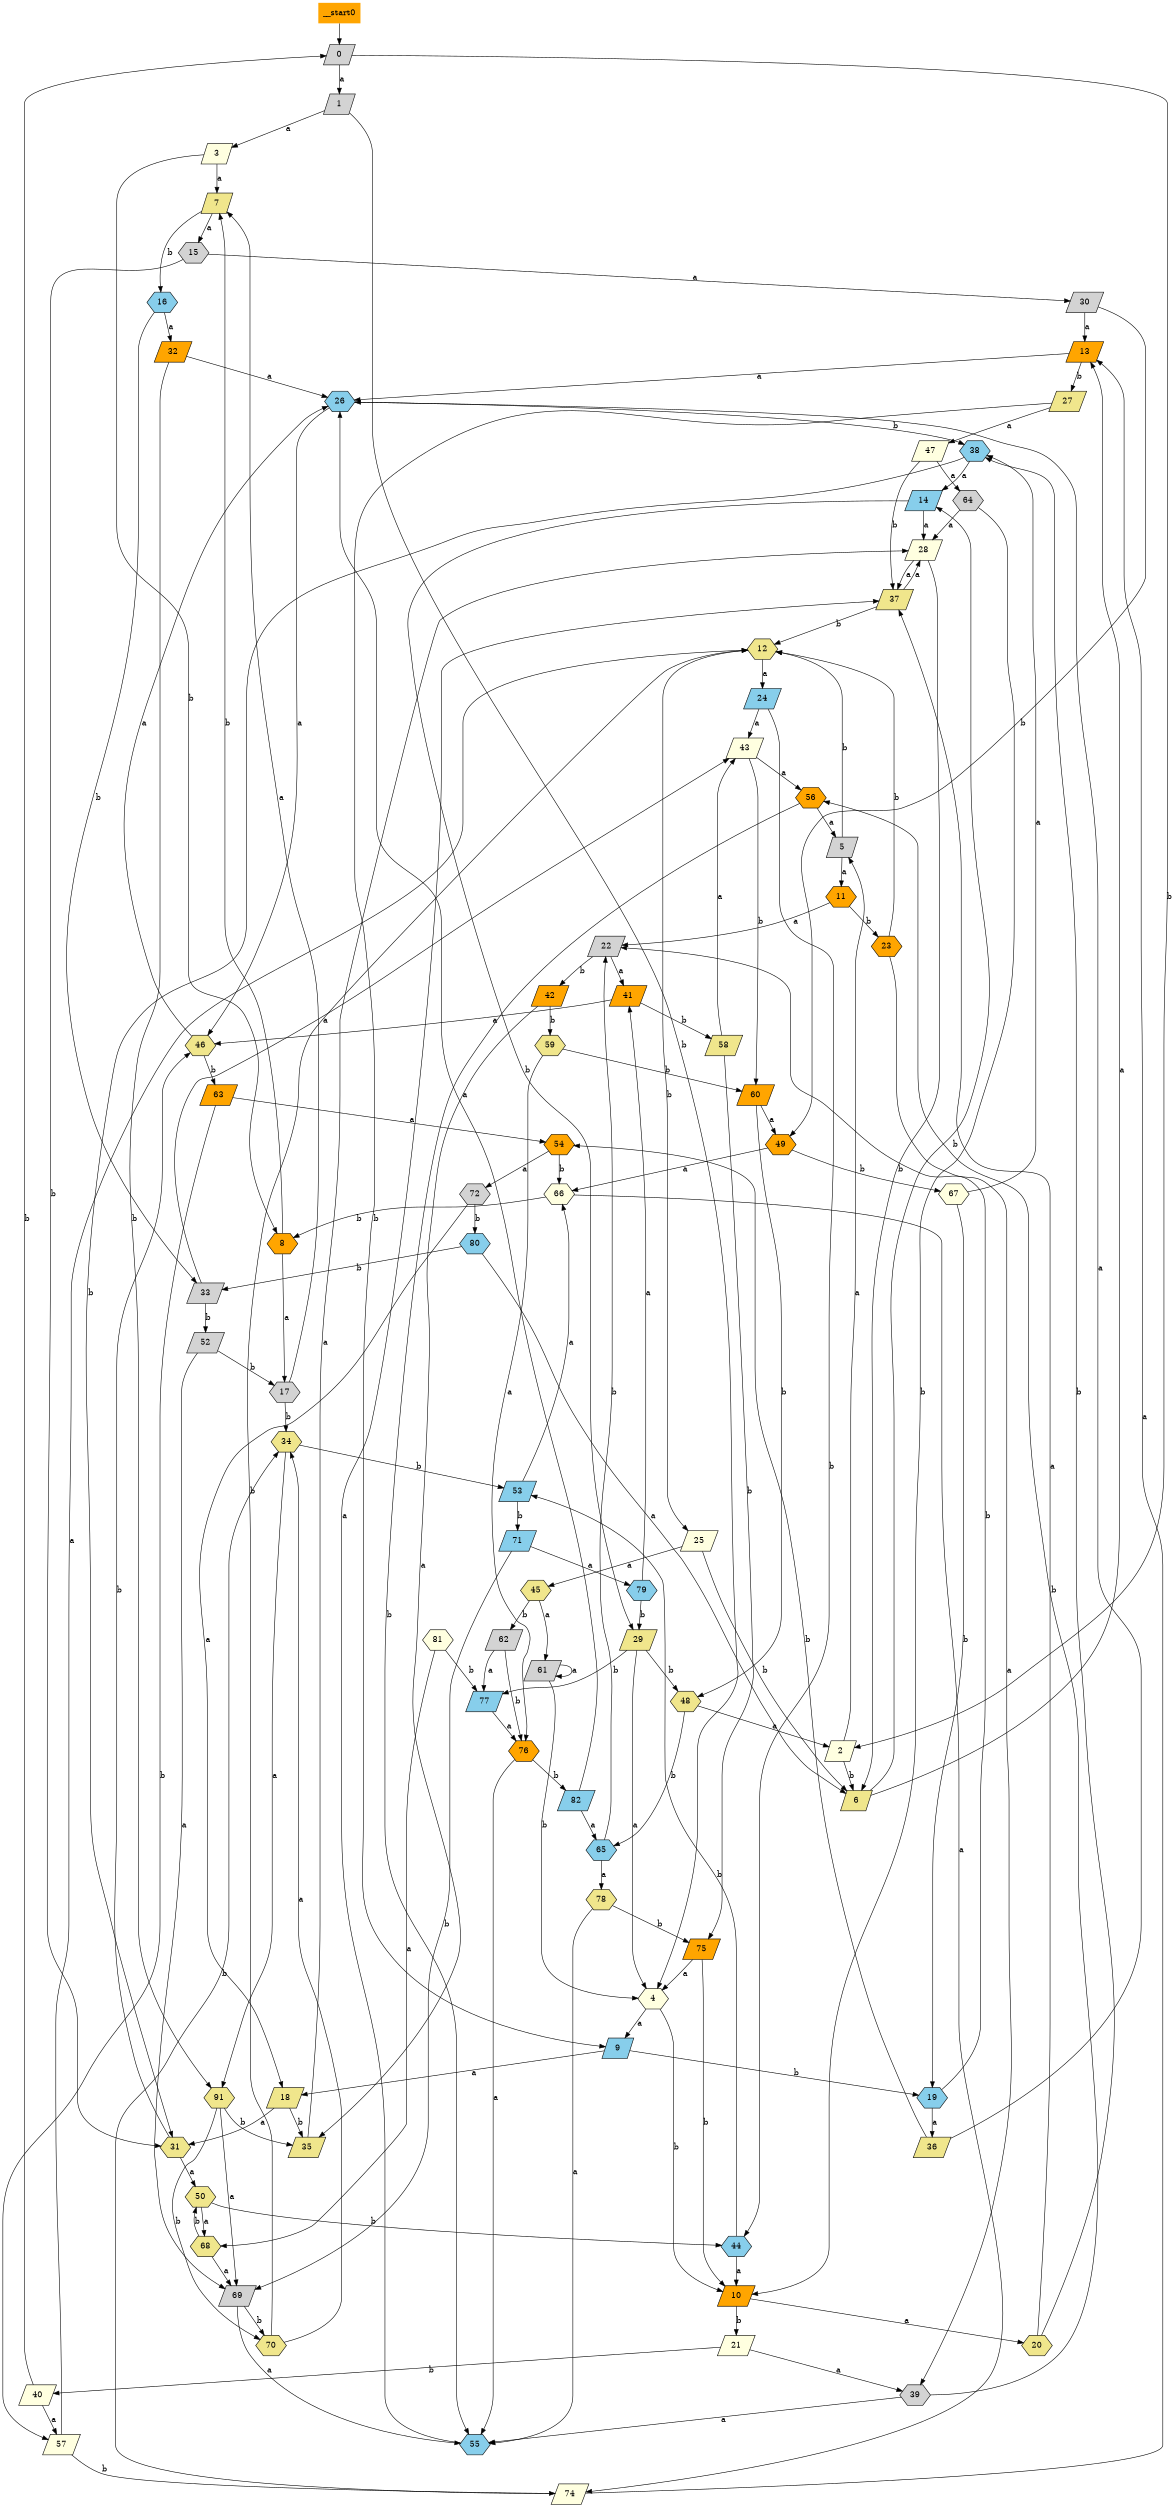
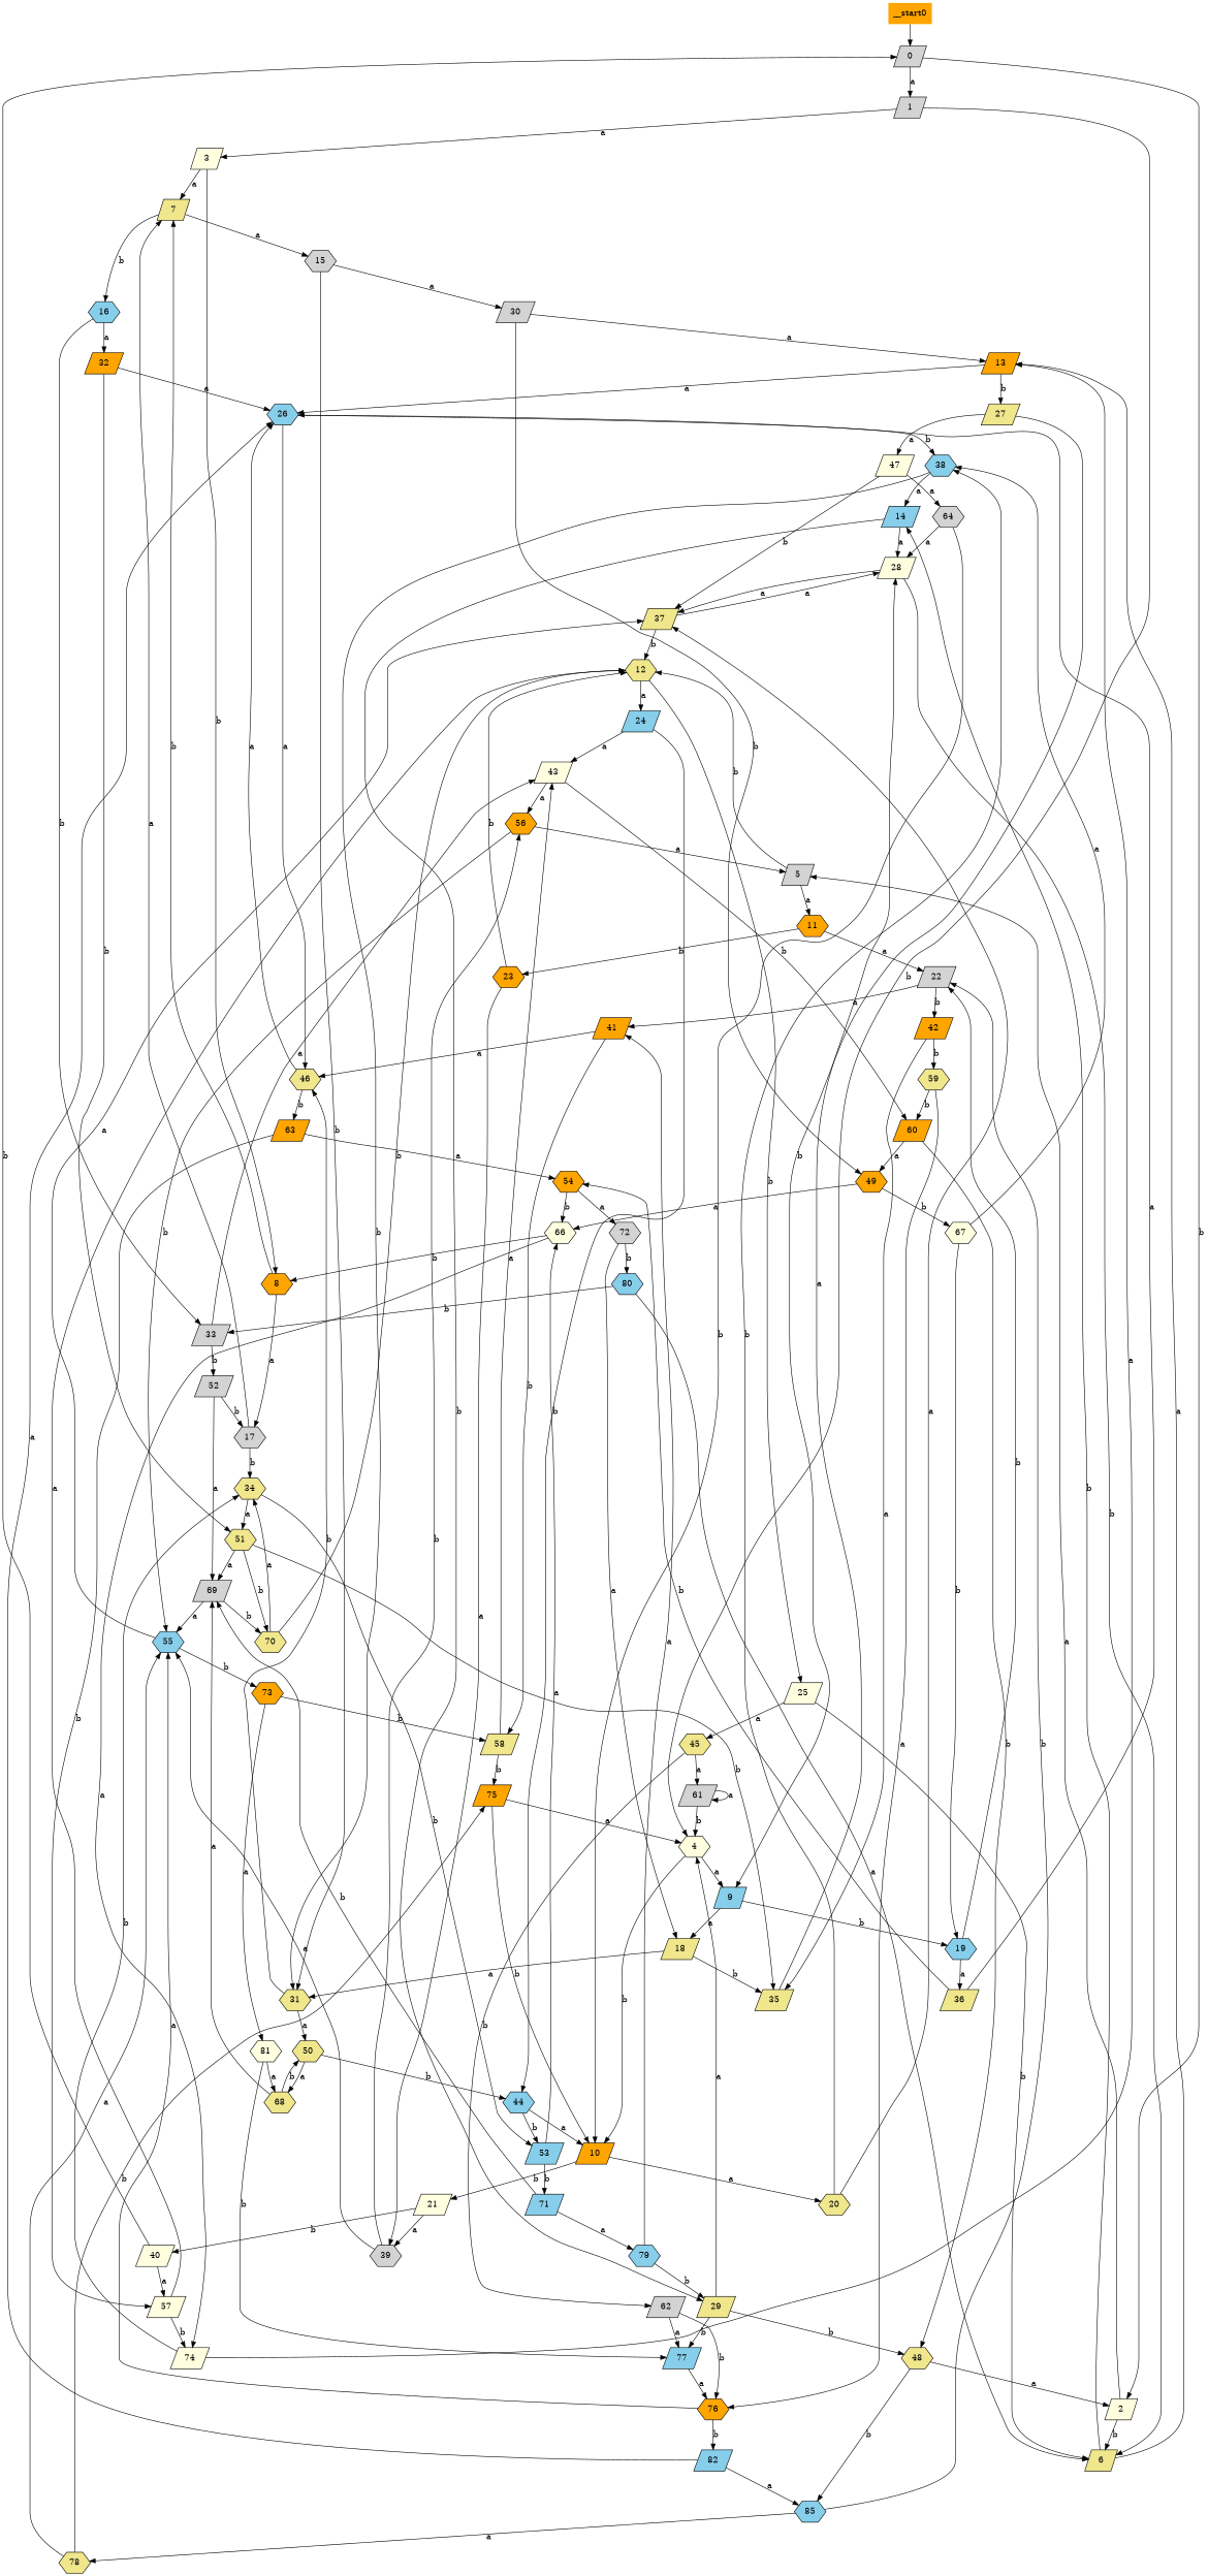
  digraph {
    node [fillcolor=khaki shape=parallelogram style=filled]
    __start0 [fillcolor=orange shape=none]
    0 [fillcolor=lightgrey]
    1 [fillcolor=lightgrey]
    2 [fillcolor=lightyellow]
    3 [fillcolor=lightyellow]
    4 [fillcolor=lightyellow shape=hexagon]
    5 [fillcolor=lightgrey]
    6
    7
    8 [fillcolor=orange shape=hexagon]
    9 [fillcolor=skyblue]
    10 [fillcolor=orange]
    11 [fillcolor=orange shape=hexagon]
    12 [shape=hexagon]
    13 [fillcolor=orange]
    14 [fillcolor=skyblue]
    15 [fillcolor=lightgrey shape=hexagon]
    16 [fillcolor=skyblue shape=hexagon]
    17 [fillcolor=lightgrey shape=hexagon]
    18
    19 [fillcolor=skyblue shape=hexagon]
    20 [shape=hexagon]
    21 [fillcolor=lightyellow]
    22 [fillcolor=lightgrey]
    23 [fillcolor=orange shape=hexagon]
    24 [fillcolor=skyblue]
    25 [fillcolor=lightyellow]
    26 [fillcolor=skyblue shape=hexagon]
    27
    28 [fillcolor=lightyellow]
    29
    30 [fillcolor=lightgrey]
    31 [shape=hexagon]
    32 [fillcolor=orange]
    33 [fillcolor=lightgrey]
    34 [shape=hexagon]
    35
    36
    37
    38 [fillcolor=skyblue shape=hexagon]
    39 [fillcolor=lightgrey shape=hexagon]
    40 [fillcolor=lightyellow]
    41 [fillcolor=orange]
    42 [fillcolor=orange]
    43 [fillcolor=lightyellow]
    44 [fillcolor=skyblue shape=hexagon]
    45 [shape=hexagon]
    46 [shape=hexagon]
    47 [fillcolor=lightyellow]
    48 [shape=hexagon]
    77 [fillcolor=skyblue]
    49 [fillcolor=orange shape=hexagon]
    50 [shape=hexagon]
-   51 [shape=hexagon label=91]
+   51 [shape=hexagon]
    52 [fillcolor=lightgrey]
    53 [fillcolor=skyblue]
    54 [fillcolor=orange shape=hexagon]
    55 [fillcolor=skyblue shape=hexagon]
    56 [fillcolor=orange shape=hexagon]
    57 [fillcolor=lightyellow]
    58
    59 [shape=hexagon]
    60 [fillcolor=orange]
    61 [fillcolor=lightgrey]
    62 [fillcolor=lightgrey]
    63 [fillcolor=orange]
    64 [fillcolor=lightgrey shape=hexagon]
-   65 [fillcolor=skyblue shape=hexagon]
+   65 [fillcolor=skyblue shape=hexagon label=85]
    66 [fillcolor=lightyellow shape=hexagon]
    67 [fillcolor=lightyellow shape=hexagon]
    68 [shape=hexagon]
    69 [fillcolor=lightgrey]
    70 [shape=hexagon]
    71 [fillcolor=skyblue]
    72 [fillcolor=lightgrey shape=hexagon]
+   73 [fillcolor=orange shape=hexagon]
    74 [fillcolor=lightyellow]
    75 [fillcolor=orange]
    76 [fillcolor=orange shape=hexagon]
    78 [shape=hexagon]
    79 [fillcolor=skyblue shape=hexagon]
    80 [fillcolor=skyblue shape=hexagon]
    81 [fillcolor=lightyellow shape=hexagon]
    82 [fillcolor=skyblue]
    __start0 -> 0
    0 -> 1 [label=a]
    0 -> 2 [label=b]
    1 -> 3 [label=a]
    1 -> 4 [label=b]
    2 -> 5 [label=a]
    2 -> 6 [label=b]
    3 -> 7 [label=a]
    3 -> 8 [label=b]
    4 -> 9 [label=a]
    4 -> 10 [label=b]
    5 -> 11 [label=a]
    5 -> 12 [label=b]
    6 -> 13 [label=a]
    6 -> 14 [label=b]
    7 -> 15 [label=a]
    7 -> 16 [label=b]
    8 -> 7 [label=b]
    8 -> 17 [label=a]
    9 -> 18 [label=a]
    9 -> 19 [label=b]
    10 -> 20 [label=a]
    10 -> 21 [label=b]
    11 -> 22 [label=a]
    11 -> 23 [label=b]
    12 -> 24 [label=a]
    12 -> 25 [label=b]
    13 -> 26 [label=a]
    13 -> 27 [label=b]
    14 -> 28 [label=a]
    14 -> 29 [label=b]
    15 -> 30 [label=a]
    15 -> 31 [label=b]
    16 -> 32 [label=a]
    16 -> 33 [label=b]
    17 -> 7 [label=a]
    17 -> 34 [label=b]
    18 -> 31 [label=a]
    18 -> 35 [label=b]
    19 -> 22 [label=b]
    19 -> 36 [label=a]
    20 -> 37 [label=a]
    20 -> 38 [label=b]
    21 -> 39 [label=a]
    21 -> 40 [label=b]
    22 -> 41 [label=a]
    22 -> 42 [label=b]
    23 -> 12 [label=b]
    23 -> 39 [label=a]
    24 -> 43 [label=a]
    24 -> 44 [label=b]
    25 -> 6 [label=b]
    25 -> 45 [label=a]
    26 -> 38 [label=b]
    26 -> 46 [label=a]
    27 -> 9 [label=b]
    27 -> 47 [label=a]
    28 -> 6 [label=b]
    28 -> 37 [label=a]
    29 -> 4 [label=a]
    29 -> 48 [label=b]
    29 -> 77 [label=b]
    30 -> 13 [label=a]
    30 -> 49 [label=b]
    31 -> 46 [label=b]
    31 -> 50 [label=a]
    32 -> 26 [label=a]
    32 -> 51 [label=b]
    33 -> 43 [label=a]
    33 -> 52 [label=b]
    34 -> 51 [label=a]
    34 -> 53 [label=b]
    35 -> 28 [label=a]
    36 -> 26 [label=a]
    36 -> 54 [label=b]
    37 -> 12 [label=b]
    37 -> 28 [label=a]
    38 -> 14 [label=a]
    38 -> 31 [label=b]
    39 -> 55 [label=a]
    39 -> 56 [label=b]
    40 -> 0 [label=b]
    40 -> 57 [label=a]
    41 -> 46 [label=a]
    41 -> 58 [label=b]
    42 -> 35 [label=a]
    42 -> 59 [label=b]
    43 -> 56 [label=a]
    43 -> 60 [label=b]
    44 -> 10 [label=a]
    44 -> 53 [label=b]
    45 -> 61 [label=a]
    45 -> 62 [label=b]
    46 -> 26 [label=a]
    46 -> 63 [label=b]
    47 -> 37 [label=b]
    47 -> 64 [label=a]
    48 -> 2 [label=a]
    48 -> 65 [label=b]
    77 -> 76 [label=a]
    49 -> 66 [label=a]
    49 -> 67 [label=b]
    50 -> 44 [label=b]
    50 -> 68 [label=a]
    51 -> 35 [label=b]
    51 -> 69 [label=a]
    51 -> 70 [label=b]
    52 -> 17 [label=b]
    52 -> 69 [label=a]
    53 -> 66 [label=a]
    53 -> 71 [label=b]
    54 -> 66 [label=b]
    54 -> 72 [label=a]
    55 -> 37 [label=a]
+   55 -> 73 [label=b]
    56 -> 5 [label=a]
    56 -> 55 [label=b]
    57 -> 12 [label=a]
    57 -> 74 [label=b]
    58 -> 43 [label=a]
    58 -> 75 [label=b]
    59 -> 60 [label=b]
    59 -> 76 [label=a]
    60 -> 48 [label=b]
    60 -> 49 [label=a]
    61 -> 4 [label=b]
    61 -> 61 [label=a]
    62 -> 77 [label=a]
    62 -> 76 [label=b]
    63 -> 54 [label=a]
    63 -> 57 [label=b]
    64 -> 10 [label=b]
    64 -> 28 [label=a]
    65 -> 22 [label=b]
    65 -> 78 [label=a]
    66 -> 8 [label=b]
    66 -> 74 [label=a]
    67 -> 19 [label=b]
    67 -> 38 [label=a]
    68 -> 50 [label=b]
    68 -> 69 [label=a]
    69 -> 55 [label=a]
    69 -> 70 [label=b]
    70 -> 12 [label=b]
    70 -> 34 [label=a]
    71 -> 69 [label=b]
    71 -> 79 [label=a]
    72 -> 18 [label=a]
    72 -> 80 [label=b]
+   73 -> 58 [label=b]
+   73 -> 81 [label=a]
    74 -> 13 [label=a]
    74 -> 34 [label=b]
    75 -> 4 [label=a]
    75 -> 10 [label=b]
    76 -> 55 [label=a]
    76 -> 82 [label=b]
    78 -> 55 [label=a]
    78 -> 75 [label=b]
    79 -> 29 [label=b]
    79 -> 41 [label=a]
    80 -> 6 [label=a]
    80 -> 33 [label=b]
    81 -> 77 [label=b]
    81 -> 68 [label=a]
    82 -> 26 [label=a]
    82 -> 65 [label=a]
  }
